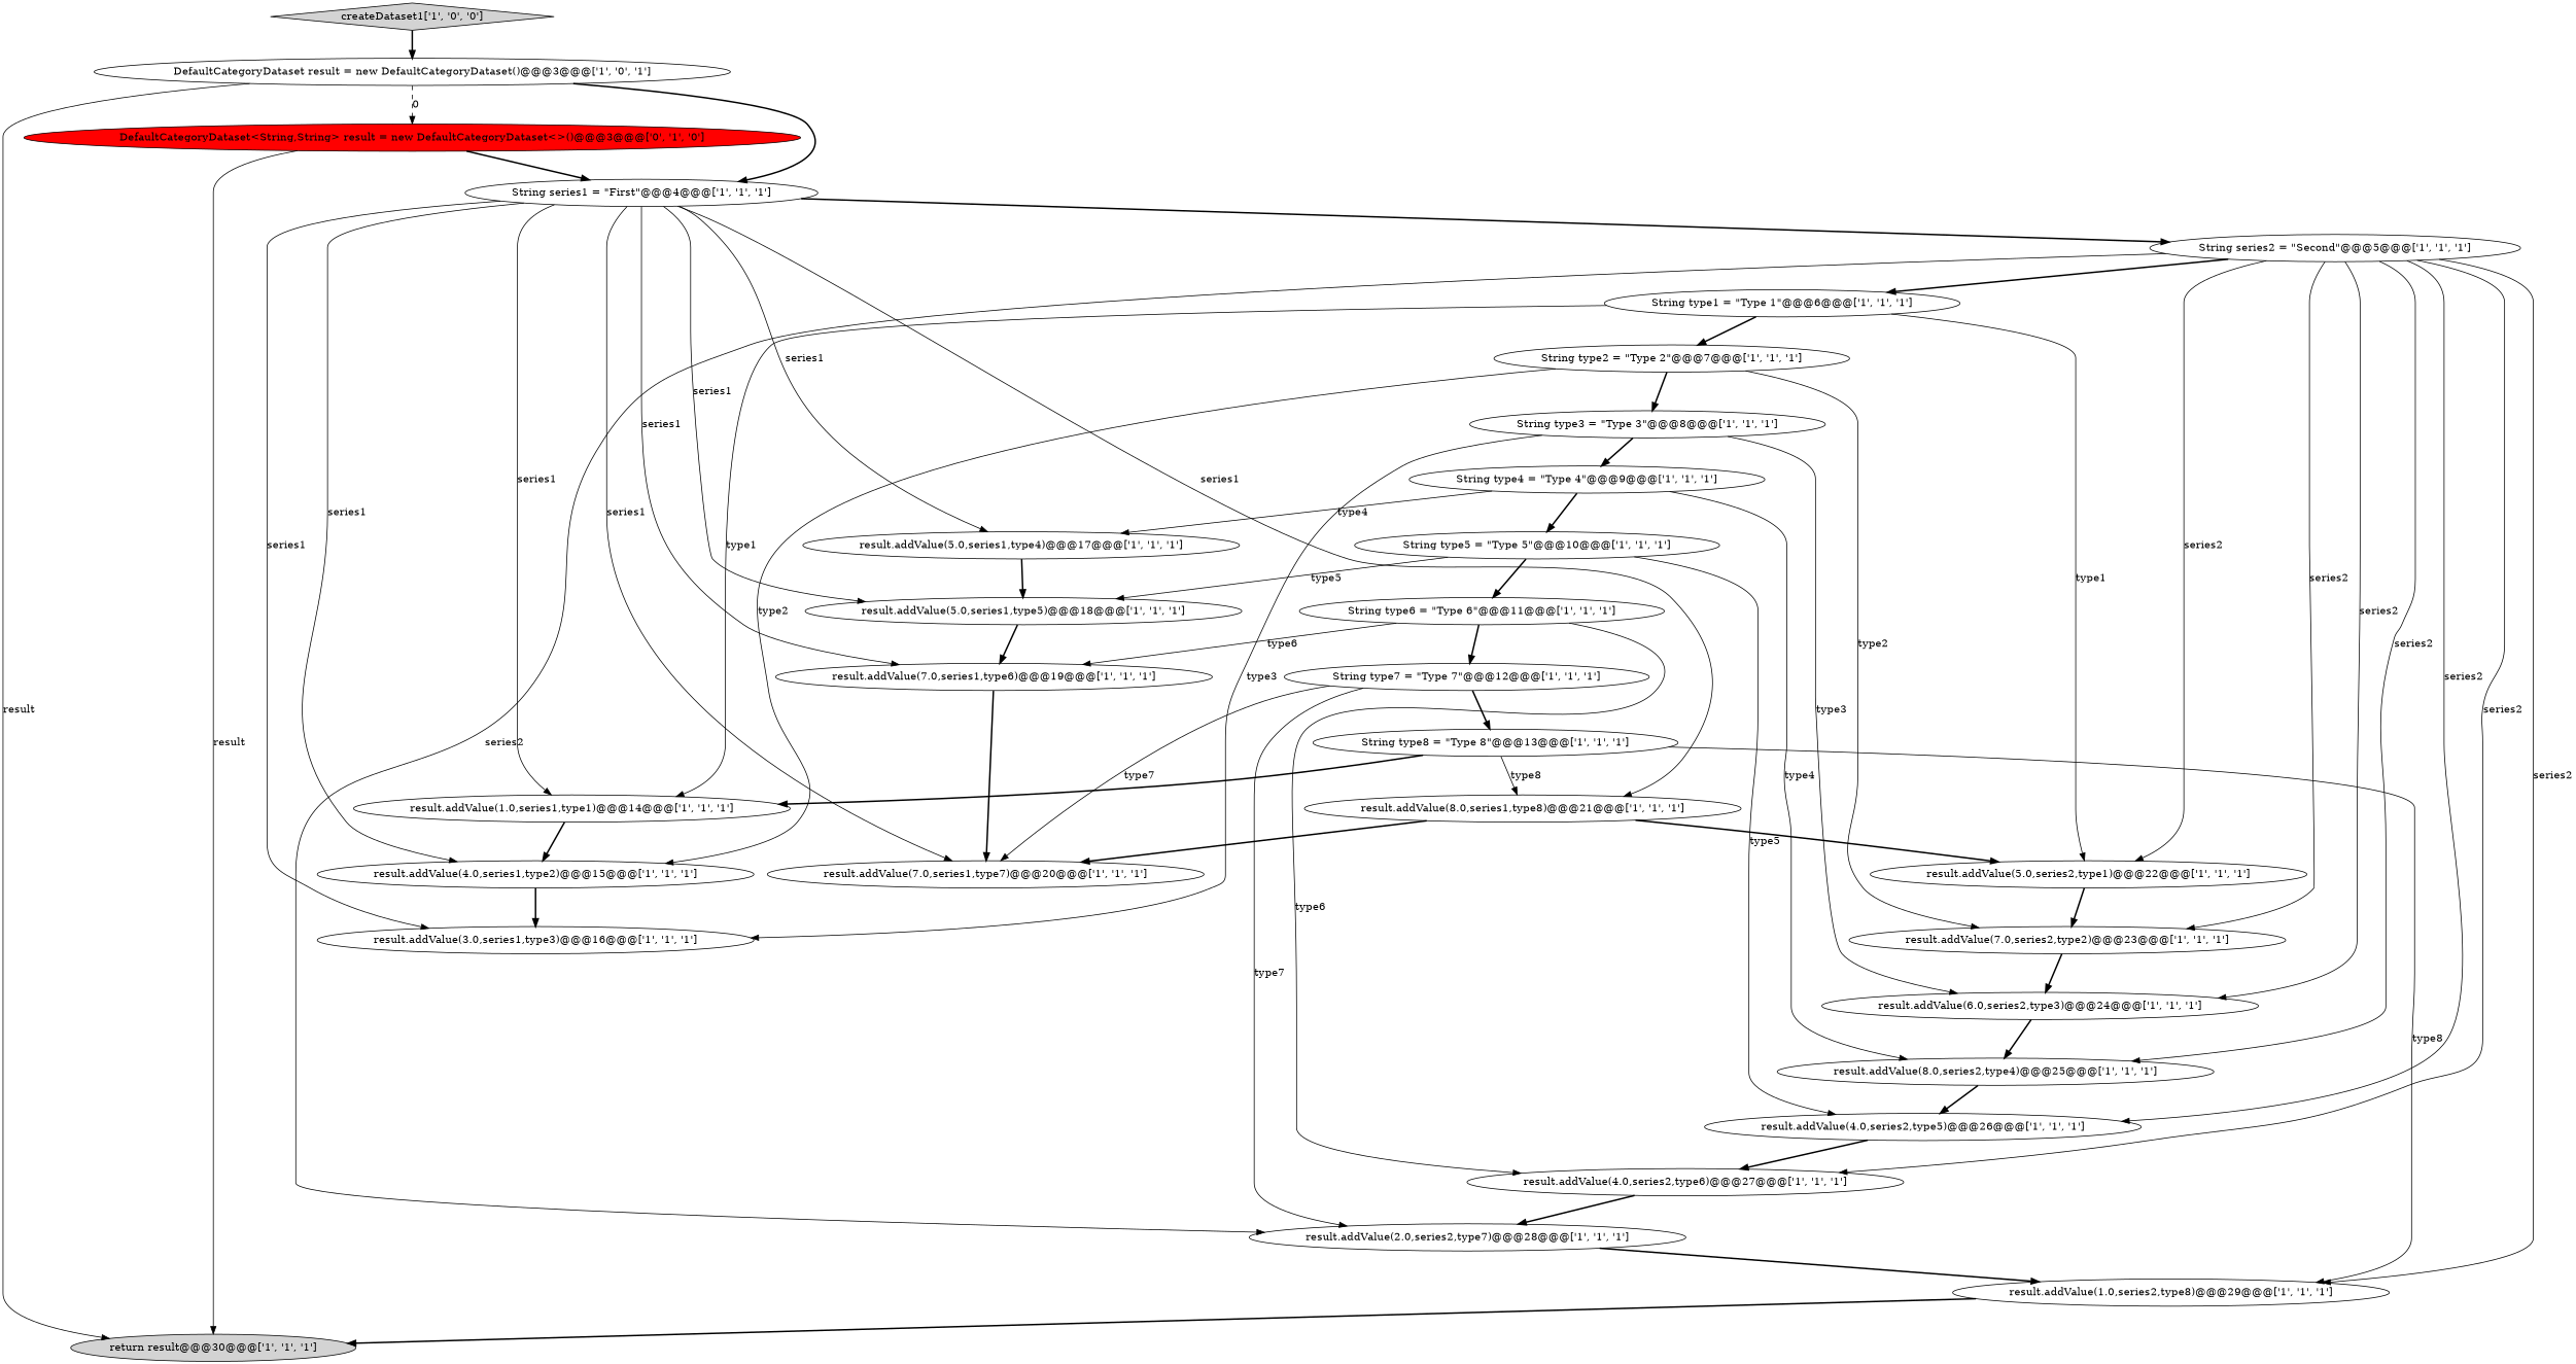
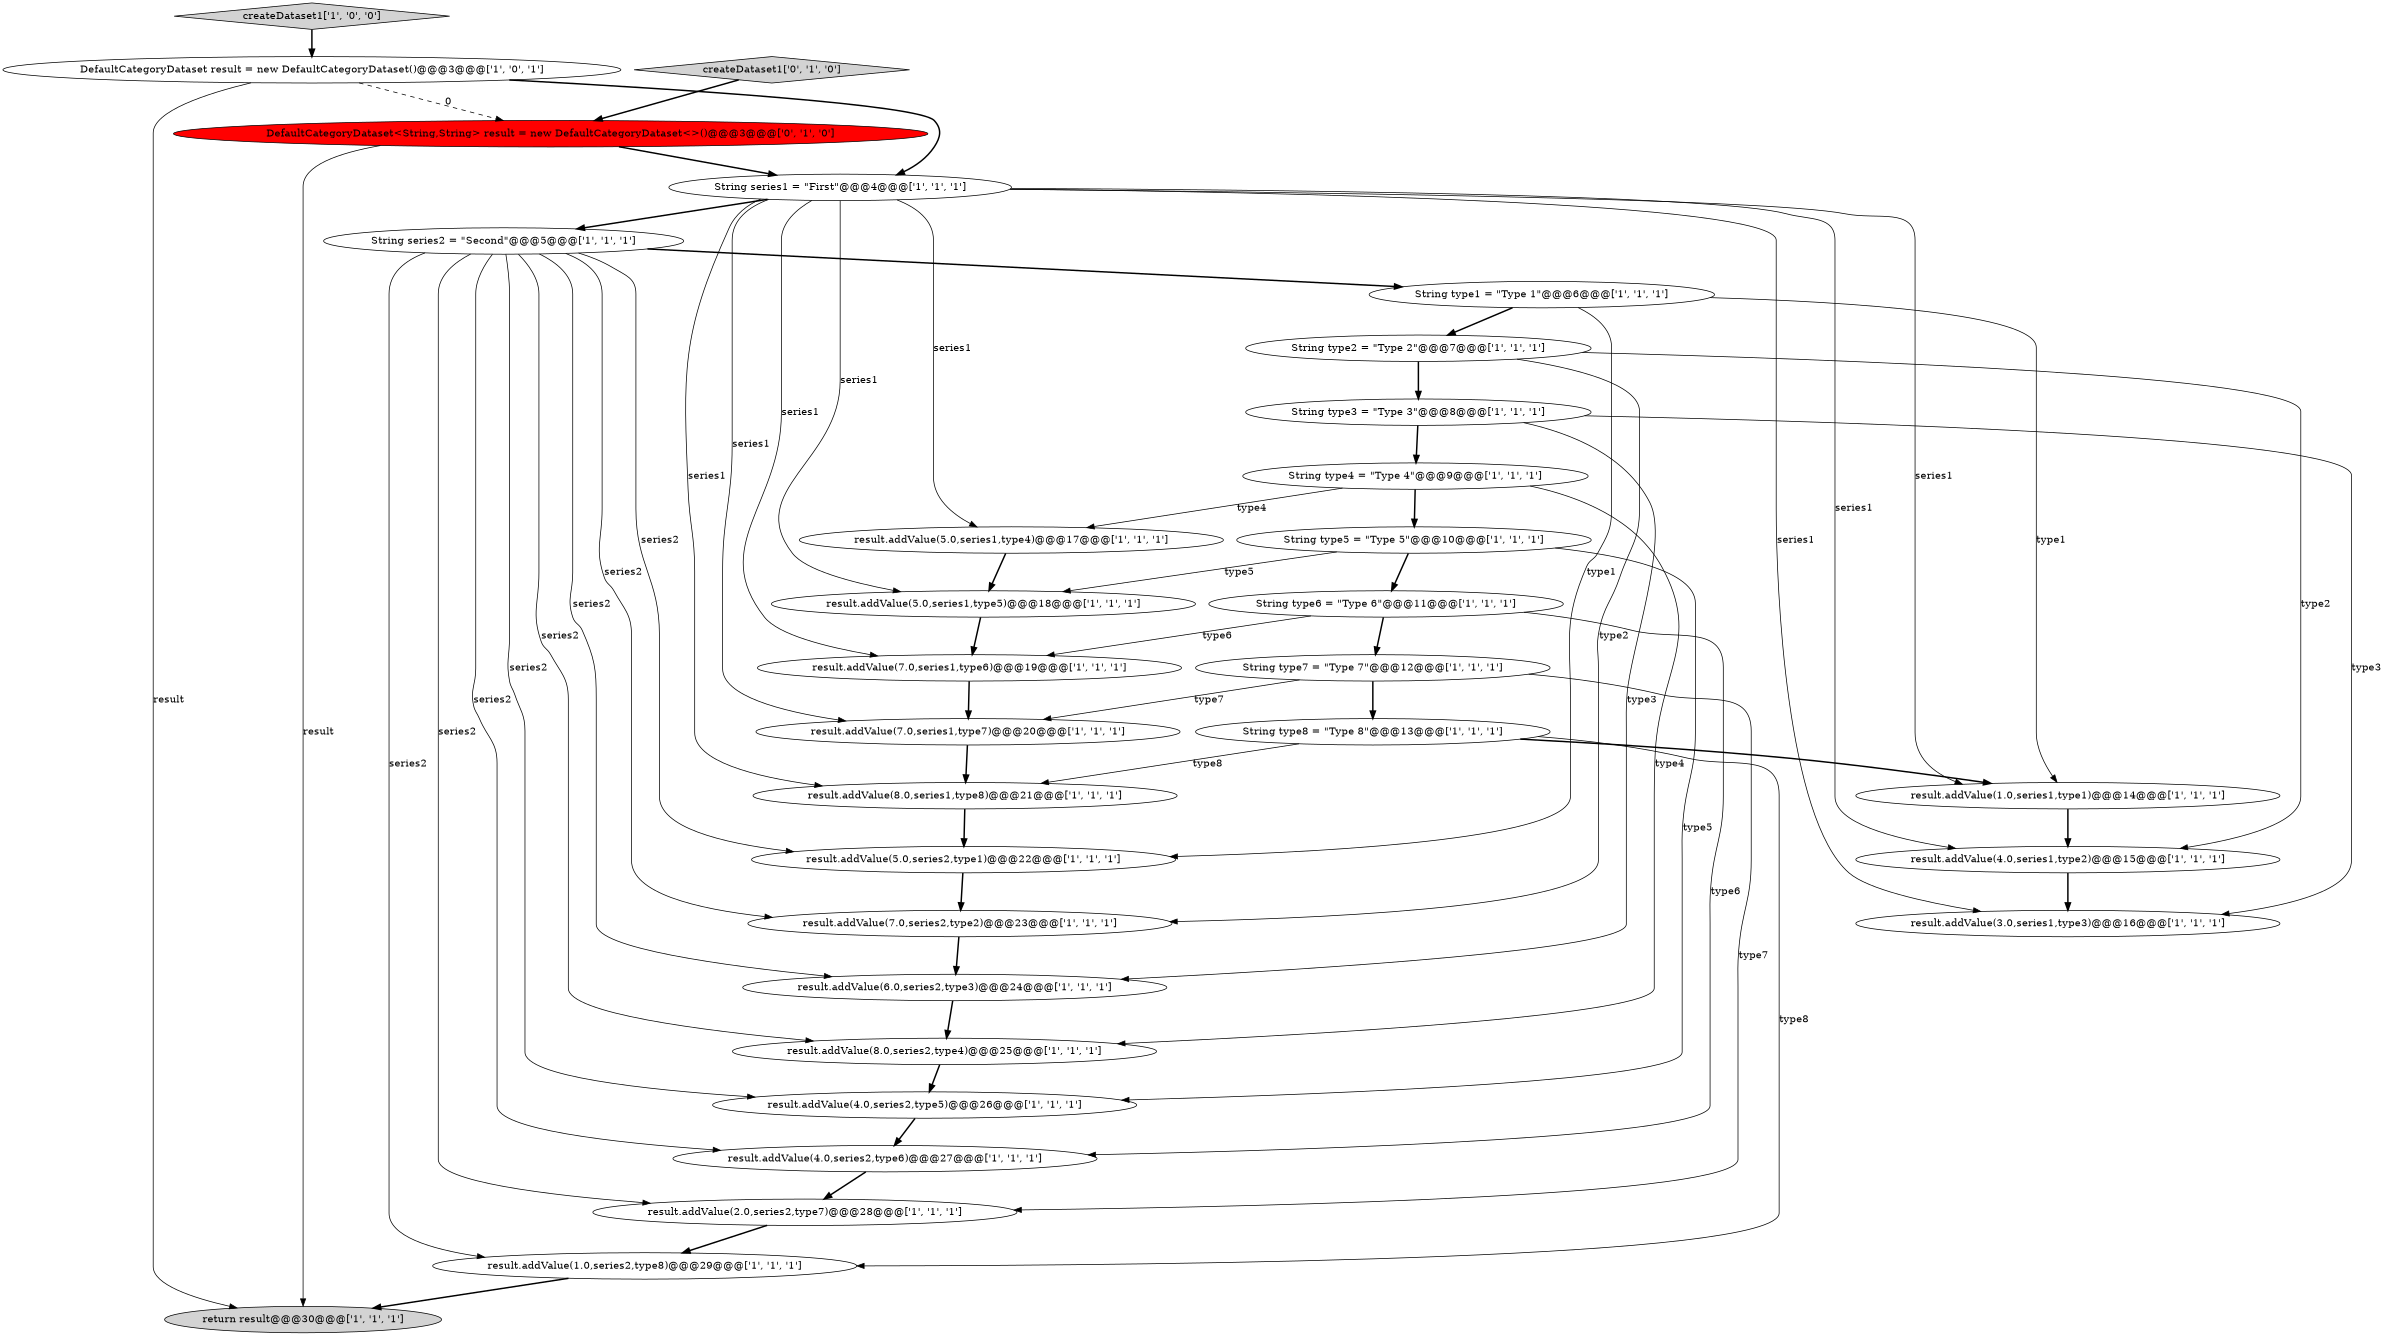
  digraph {
    node [fillcolor=white shape=ellipse style=filled]
    edge [style=solid]
    n1 [label="DefaultCategoryDataset result = new DefaultCategoryDataset()@@@3@@@['1', '0', '1']"]
    n2 [fillcolor=lightgray label="return result@@@30@@@['1', '1', '1']"]
    n3 [label="String series1 = \"First\"@@@4@@@['1', '1', '1']"]
    n4 [fillcolor=red label="DefaultCategoryDataset<String,String> result = new DefaultCategoryDataset<>()@@@3@@@['0', '1', '0']"]
    n5 [label="result.addValue(7.0,series1,type6)@@@19@@@['1', '1', '1']"]
    n6 [label="result.addValue(7.0,series1,type7)@@@20@@@['1', '1', '1']"]
    n7 [label="result.addValue(5.0,series1,type5)@@@18@@@['1', '1', '1']"]
    n8 [label="String series2 = \"Second\"@@@5@@@['1', '1', '1']"]
    n9 [label="result.addValue(5.0,series1,type4)@@@17@@@['1', '1', '1']"]
    n10 [label="result.addValue(8.0,series1,type8)@@@21@@@['1', '1', '1']"]
    n11 [label="result.addValue(1.0,series1,type1)@@@14@@@['1', '1', '1']"]
    n12 [label="result.addValue(4.0,series1,type2)@@@15@@@['1', '1', '1']"]
    n13 [label="result.addValue(3.0,series1,type3)@@@16@@@['1', '1', '1']"]
    n14 [label="result.addValue(8.0,series2,type4)@@@25@@@['1', '1', '1']"]
    n15 [label="result.addValue(4.0,series2,type5)@@@26@@@['1', '1', '1']"]
    n16 [label="result.addValue(4.0,series2,type6)@@@27@@@['1', '1', '1']"]
    n17 [fillcolor=lightgray label="createDataset1['1', '0', '0']" shape=diamond]
    n18 [label="result.addValue(5.0,series2,type1)@@@22@@@['1', '1', '1']"]
    n19 [label="result.addValue(7.0,series2,type2)@@@23@@@['1', '1', '1']"]
    n20 [label="result.addValue(6.0,series2,type3)@@@24@@@['1', '1', '1']"]
    n21 [label="String type5 = \"Type 5\"@@@10@@@['1', '1', '1']"]
    n22 [label="String type6 = \"Type 6\"@@@11@@@['1', '1', '1']"]
    n23 [label="String type7 = \"Type 7\"@@@12@@@['1', '1', '1']"]
    n24 [label="result.addValue(2.0,series2,type7)@@@28@@@['1', '1', '1']"]
    n25 [label="String type8 = \"Type 8\"@@@13@@@['1', '1', '1']"]
    n26 [label="result.addValue(1.0,series2,type8)@@@29@@@['1', '1', '1']"]
    n27 [label="String type1 = \"Type 1\"@@@6@@@['1', '1', '1']"]
    n28 [label="String type2 = \"Type 2\"@@@7@@@['1', '1', '1']"]
    n29 [label="String type4 = \"Type 4\"@@@9@@@['1', '1', '1']"]
    n30 [label="String type3 = \"Type 3\"@@@8@@@['1', '1', '1']"]
+   n31 [fillcolor=lightgray label="createDataset1['0', '1', '0']" shape=diamond]
    n1 -> n2 [label=result]
    n1 -> n3 [style=bold]
    n1 -> n4 [label=0 style=dashed]
    n3 -> n5 [label=series1]
    n3 -> n6 [label=series1]
    n3 -> n7 [label=series1]
    n3 -> n8 [style=bold]
    n3 -> n9 [label=series1]
    n3 -> n10 [label=series1]
    n3 -> n11 [label=series1]
    n3 -> n12 [label=series1]
    n3 -> n13 [label=series1]
    n4 -> n2 [label=result]
    n4 -> n3 [style=bold]
    n5 -> n6 [style=bold]
-   n10 -> n6 [style=bold]
+   n6 -> n10 [style=bold]
    n7 -> n5 [style=bold]
    n8 -> n14 [label=series2]
    n8 -> n15 [label=series2]
    n8 -> n16 [label=series2]
    n8 -> n18 [label=series2]
    n8 -> n19 [label=series2]
    n8 -> n20 [label=series2]
    n8 -> n24 [label=series2]
    n8 -> n26 [label=series2]
    n8 -> n27 [style=bold]
    n9 -> n7 [style=bold]
    n10 -> n18 [style=bold]
    n11 -> n12 [style=bold]
    n12 -> n13 [style=bold]
    n14 -> n15 [style=bold]
    n15 -> n16 [style=bold]
    n16 -> n24 [style=bold]
    n17 -> n1 [style=bold]
    n18 -> n19 [style=bold]
    n19 -> n20 [style=bold]
    n20 -> n14 [style=bold]
    n21 -> n7 [label=type5]
    n21 -> n15 [label=type5]
    n21 -> n22 [style=bold]
    n22 -> n5 [label=type6]
    n22 -> n16 [label=type6]
    n22 -> n23 [style=bold]
    n23 -> n6 [label=type7]
    n23 -> n24 [label=type7]
    n23 -> n25 [style=bold]
    n24 -> n26 [style=bold]
    n25 -> n10 [label=type8]
    n25 -> n11 [style=bold]
    n25 -> n26 [label=type8]
    n26 -> n2 [style=bold]
    n27 -> n11 [label=type1]
    n27 -> n18 [label=type1]
    n27 -> n28 [style=bold]
    n28 -> n12 [label=type2]
    n28 -> n19 [label=type2]
    n28 -> n30 [style=bold]
    n29 -> n9 [label=type4]
    n29 -> n14 [label=type4]
    n29 -> n21 [style=bold]
    n30 -> n13 [label=type3]
    n30 -> n20 [label=type3]
    n30 -> n29 [style=bold]
+   n31 -> n4 [style=bold]
  }
